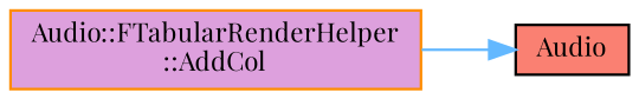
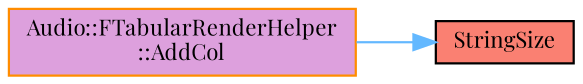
  digraph {
    rankdir=LR
    fontname="Playfair Display"
    node [fontname="Playfair Display" fontsize=10 shape=box style=filled]
    n1 [color=darkorange fillcolor=plum fontcolor=black height=0.2 label="Audio::FTabularRenderHelper\l::AddCol" width=0.4]
-   n2 [color=black fillcolor=salmon height=0.2 label=Audio width=0.4]
+   n2 [color=black fillcolor=salmon height=0.2 label=StringSize width=0.4]
    n1 -> n2 [color=steelblue1 fontname="Playfair Display" fontsize=10 labelfontname=Helvetica labelfontsize=10 style=solid]
  }
